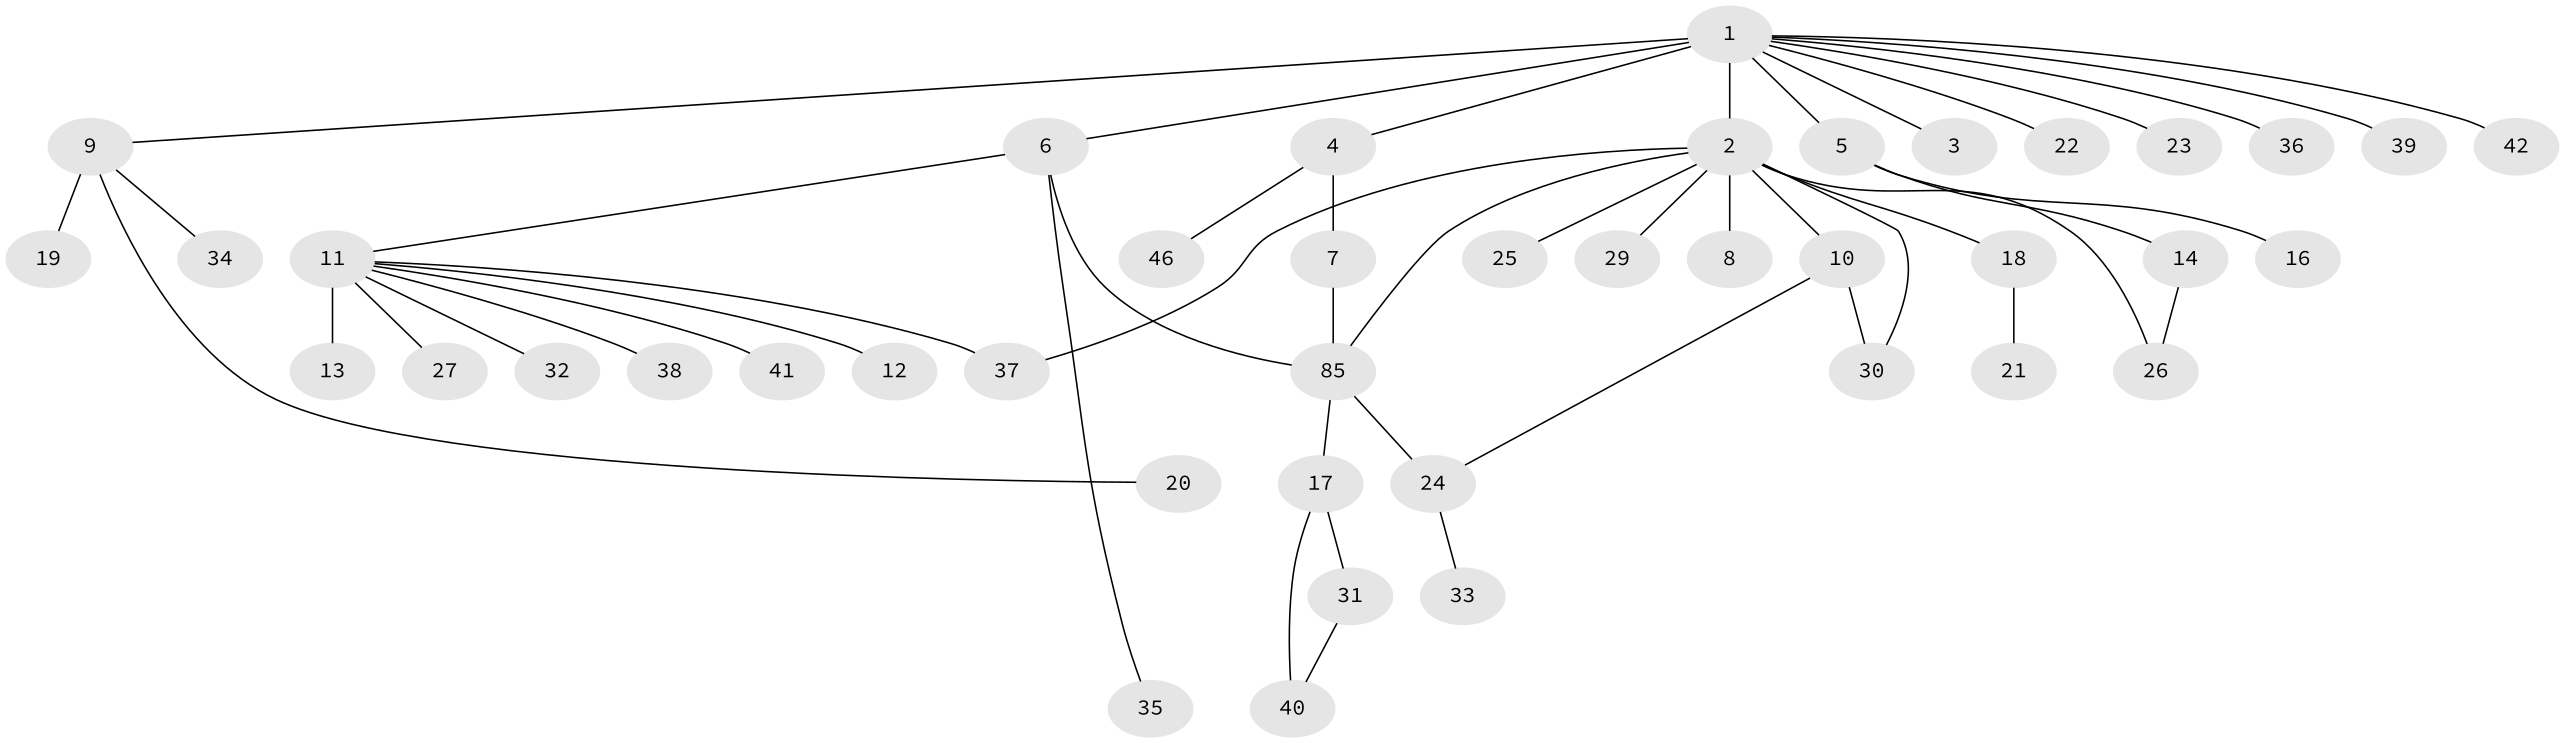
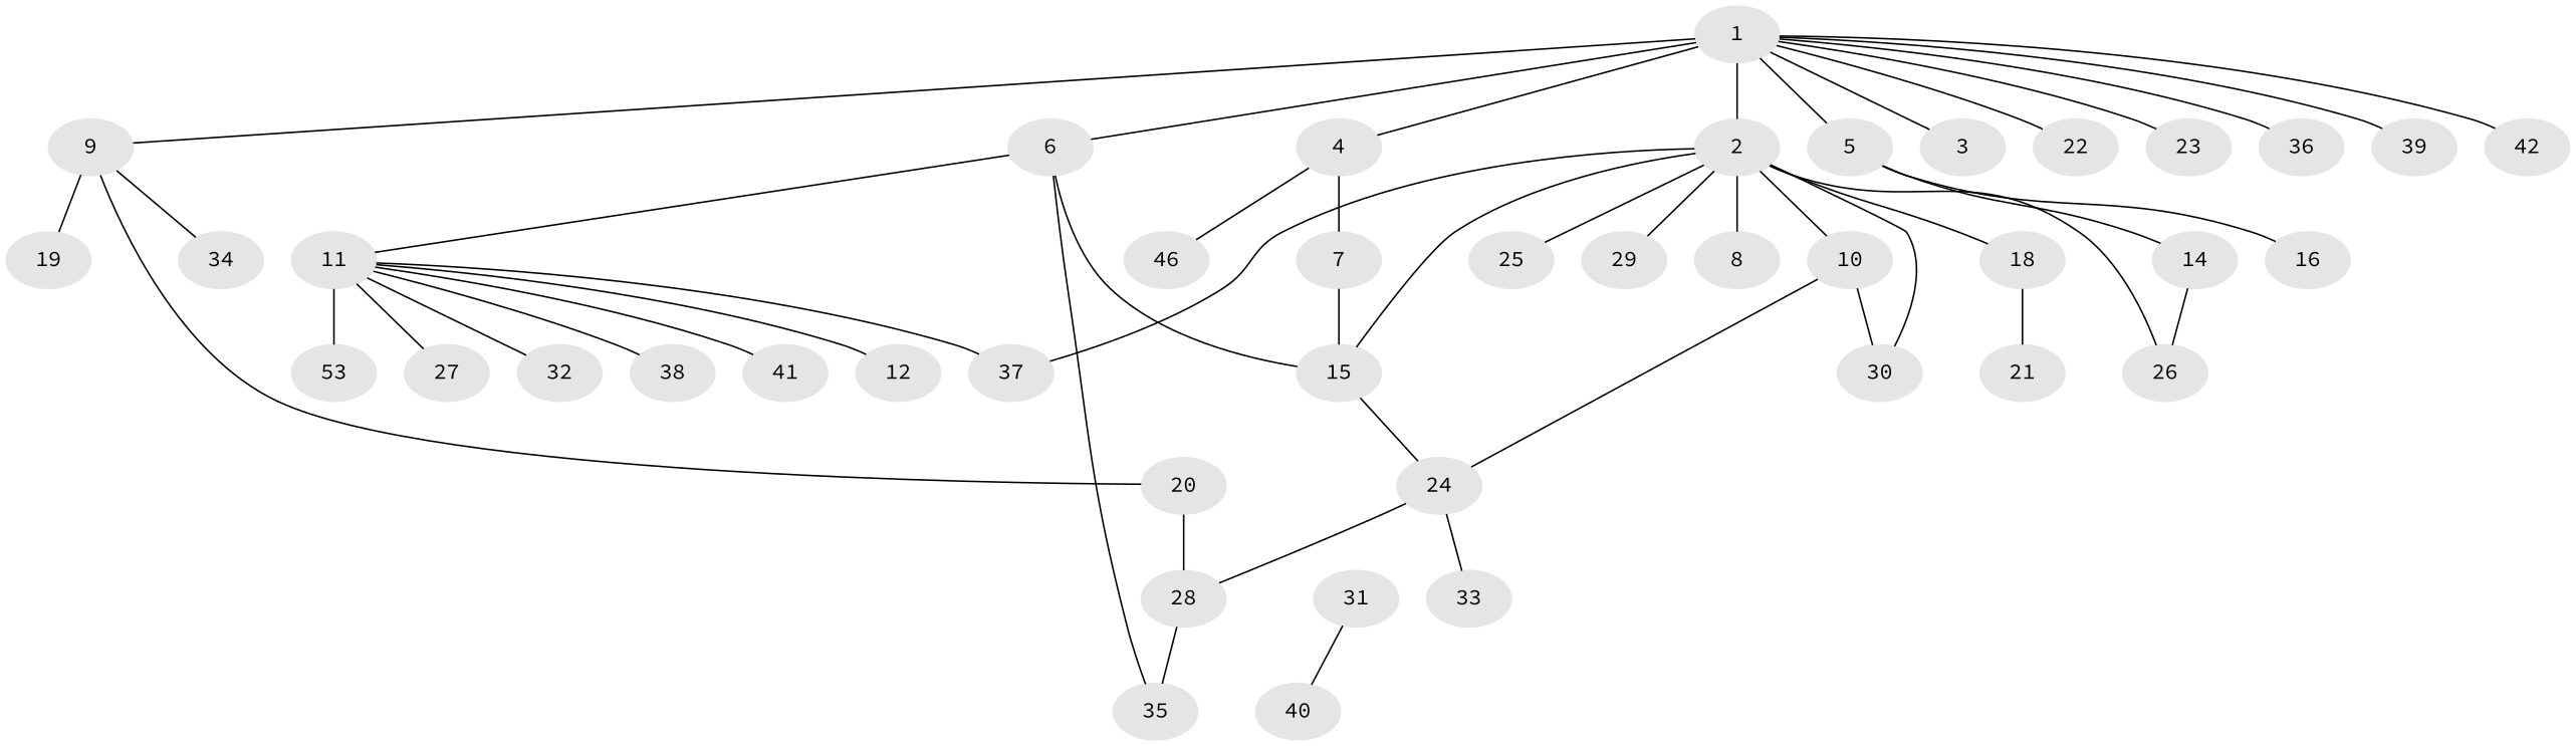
  graph {
    fontname="Source Code Pro"
    node [color=gray90 fontname="Source Code Pro" style=filled]
    edge [fontname="Source Code Pro" weight=1.0]
    1
    2
    3
    4
    5
    6
    9
    22
    23
    36
    39
    42
    8
    10
-   15 [label=85]
+   15
    18
    25
    26
    29
    30
    37
    7
    n23 [label=46]
    14
    16
    11
    35
    19
    20
    34
    24
-   17
    21
    12
-   13
+   13 [label=53]
    27
    32
    38
    41
+   28
    33
    31
    40
    1 -- 2 [weight=20.0]
    1 -- 3
    1 -- 4
    1 -- 5
    1 -- 6
    1 -- 9
    1 -- 22
    1 -- 23
    1 -- 36
    1 -- 39
    1 -- 42
    2 -- 8
    2 -- 10
    2 -- 15
    2 -- 18
    2 -- 25
    2 -- 26 [weight=2.0]
    2 -- 29
    2 -- 30
    2 -- 37
    4 -- 7
    4 -- n23
    5 -- 14
    5 -- 16
    6 -- 15
    6 -- 11
    6 -- 35
    9 -- 19 [weight=3.0]
    9 -- 20
    9 -- 34
    10 -- 30
    10 -- 24
    15 -- 24
-   15 -- 17
    18 -- 21
    7 -- 15
    14 -- 26 [weight=2.0]
    11 -- 37
    11 -- 12
    11 -- 13 [weight=10.0]
    11 -- 27
    11 -- 32
    11 -- 38
    11 -- 41
+   20 -- 28
+   24 -- 28 [weight=2.0]
    24 -- 33
-   17 -- 31
-   17 -- 40
+   28 -- 35
    31 -- 40
  }
